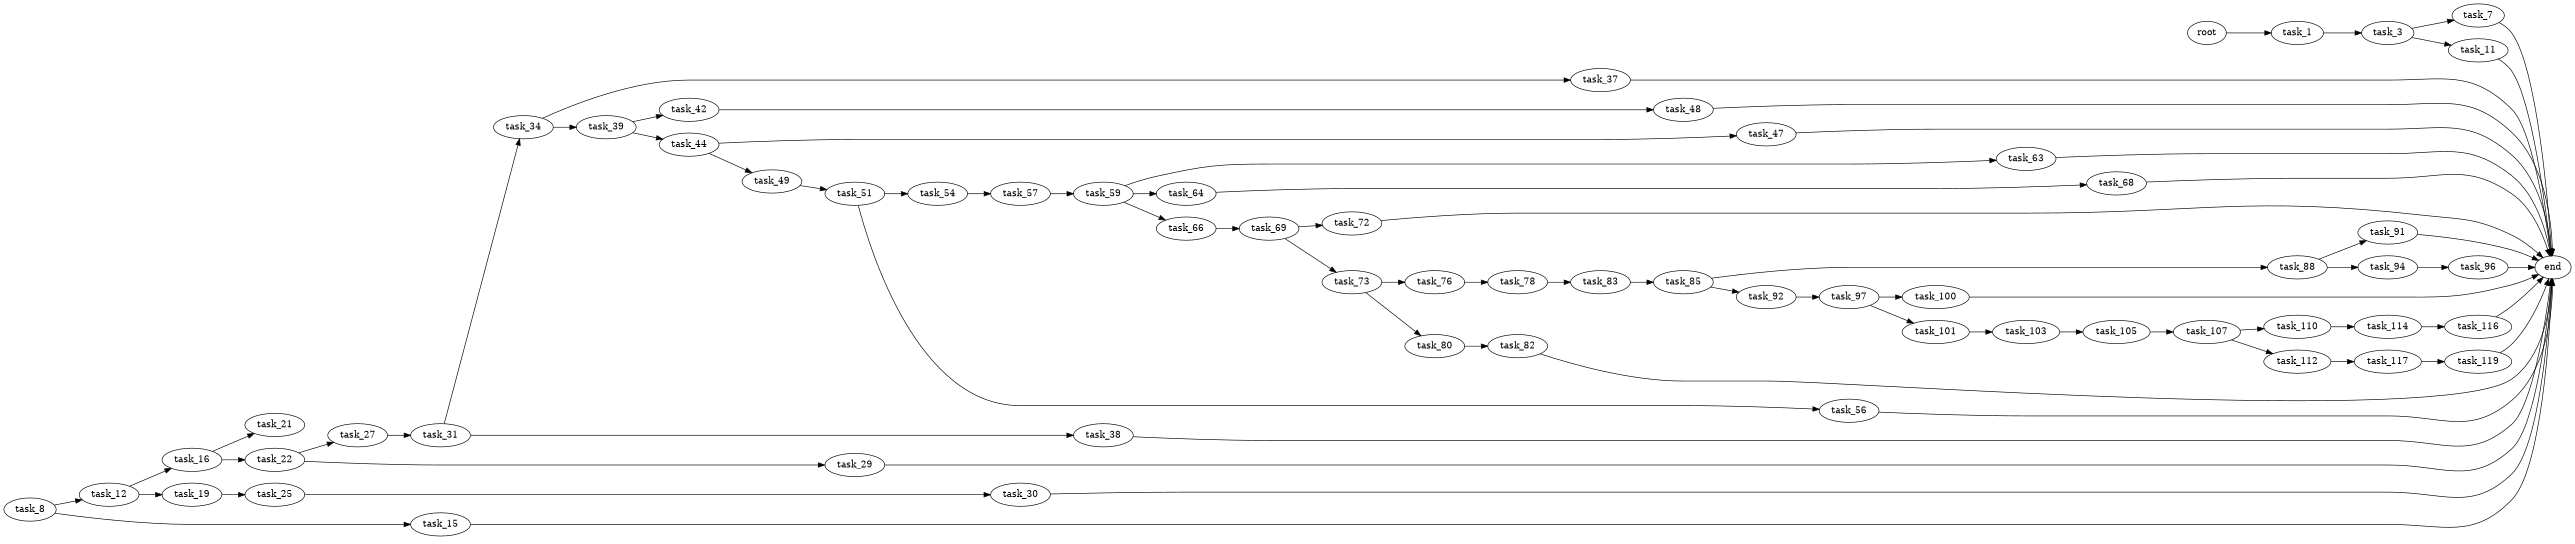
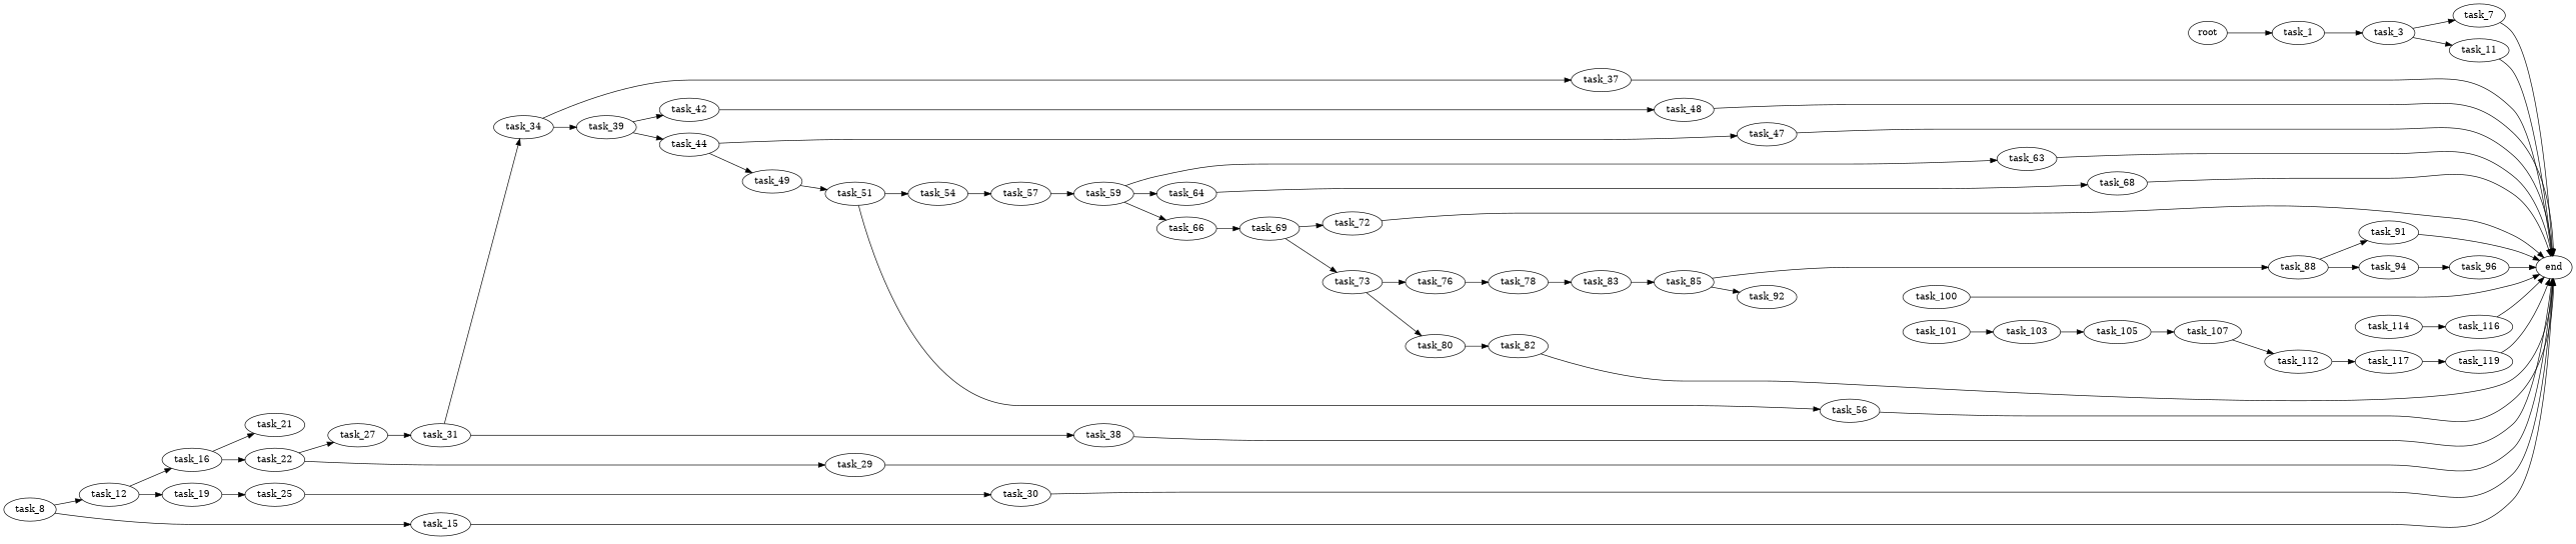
  digraph {
    rankdir=LR
    root
    task_1
    task_3
    task_7
    task_11
    end
    task_8
    task_12
    task_15
    task_16
    task_19
    task_21
    task_22
    task_25
    task_27
    task_29
    task_30
    task_31
    task_34
    task_38
    task_37
    task_39
    task_42
    task_44
    task_48
    task_47
    task_49
    task_51
    task_54
    task_56
    task_57
    task_59
    task_63
    task_64
    task_66
    task_68
    task_69
    task_72
    task_73
    task_76
    task_80
    task_78
    task_82
    task_83
    task_85
    task_88
    task_92
    task_91
    task_94
-   task_97
    task_96
    task_100
    task_101
    task_103
    task_105
    task_107
-   task_110
    task_112
    task_114
    task_117
    task_116
    task_119
    root -> task_1
    task_1 -> task_3
    task_3 -> task_7
    task_3 -> task_11
    task_7 -> end
    task_11 -> end
    task_8 -> task_12
    task_8 -> task_15
    task_12 -> task_16
    task_12 -> task_19
    task_15 -> end
    task_16 -> task_21
    task_16 -> task_22
    task_19 -> task_25
    task_22 -> task_27
    task_22 -> task_29
    task_25 -> task_30
    task_27 -> task_31
    task_29 -> end
    task_30 -> end
    task_31 -> task_34
    task_31 -> task_38
    task_34 -> task_37
    task_34 -> task_39
    task_38 -> end
    task_37 -> end
    task_39 -> task_42
    task_39 -> task_44
    task_42 -> task_48
    task_44 -> task_47
    task_44 -> task_49
    task_48 -> end
    task_47 -> end
    task_49 -> task_51
    task_51 -> task_54
    task_51 -> task_56
    task_54 -> task_57
    task_56 -> end
    task_57 -> task_59
    task_59 -> task_63
    task_59 -> task_64
    task_59 -> task_66
    task_63 -> end
    task_64 -> task_68
    task_66 -> task_69
    task_68 -> end
    task_69 -> task_72
    task_69 -> task_73
    task_72 -> end
    task_73 -> task_76
    task_73 -> task_80
    task_76 -> task_78
    task_80 -> task_82
    task_78 -> task_83
    task_82 -> end
    task_83 -> task_85
    task_85 -> task_88
    task_85 -> task_92
    task_88 -> task_91
    task_88 -> task_94
-   task_92 -> task_97
    task_91 -> end
    task_94 -> task_96
-   task_97 -> task_100
-   task_97 -> task_101
    task_96 -> end
    task_100 -> end
    task_101 -> task_103
    task_103 -> task_105
    task_105 -> task_107
-   task_107 -> task_110
    task_107 -> task_112
-   task_110 -> task_114
    task_112 -> task_117
    task_114 -> task_116
    task_117 -> task_119
    task_116 -> end
    task_119 -> end
  }
